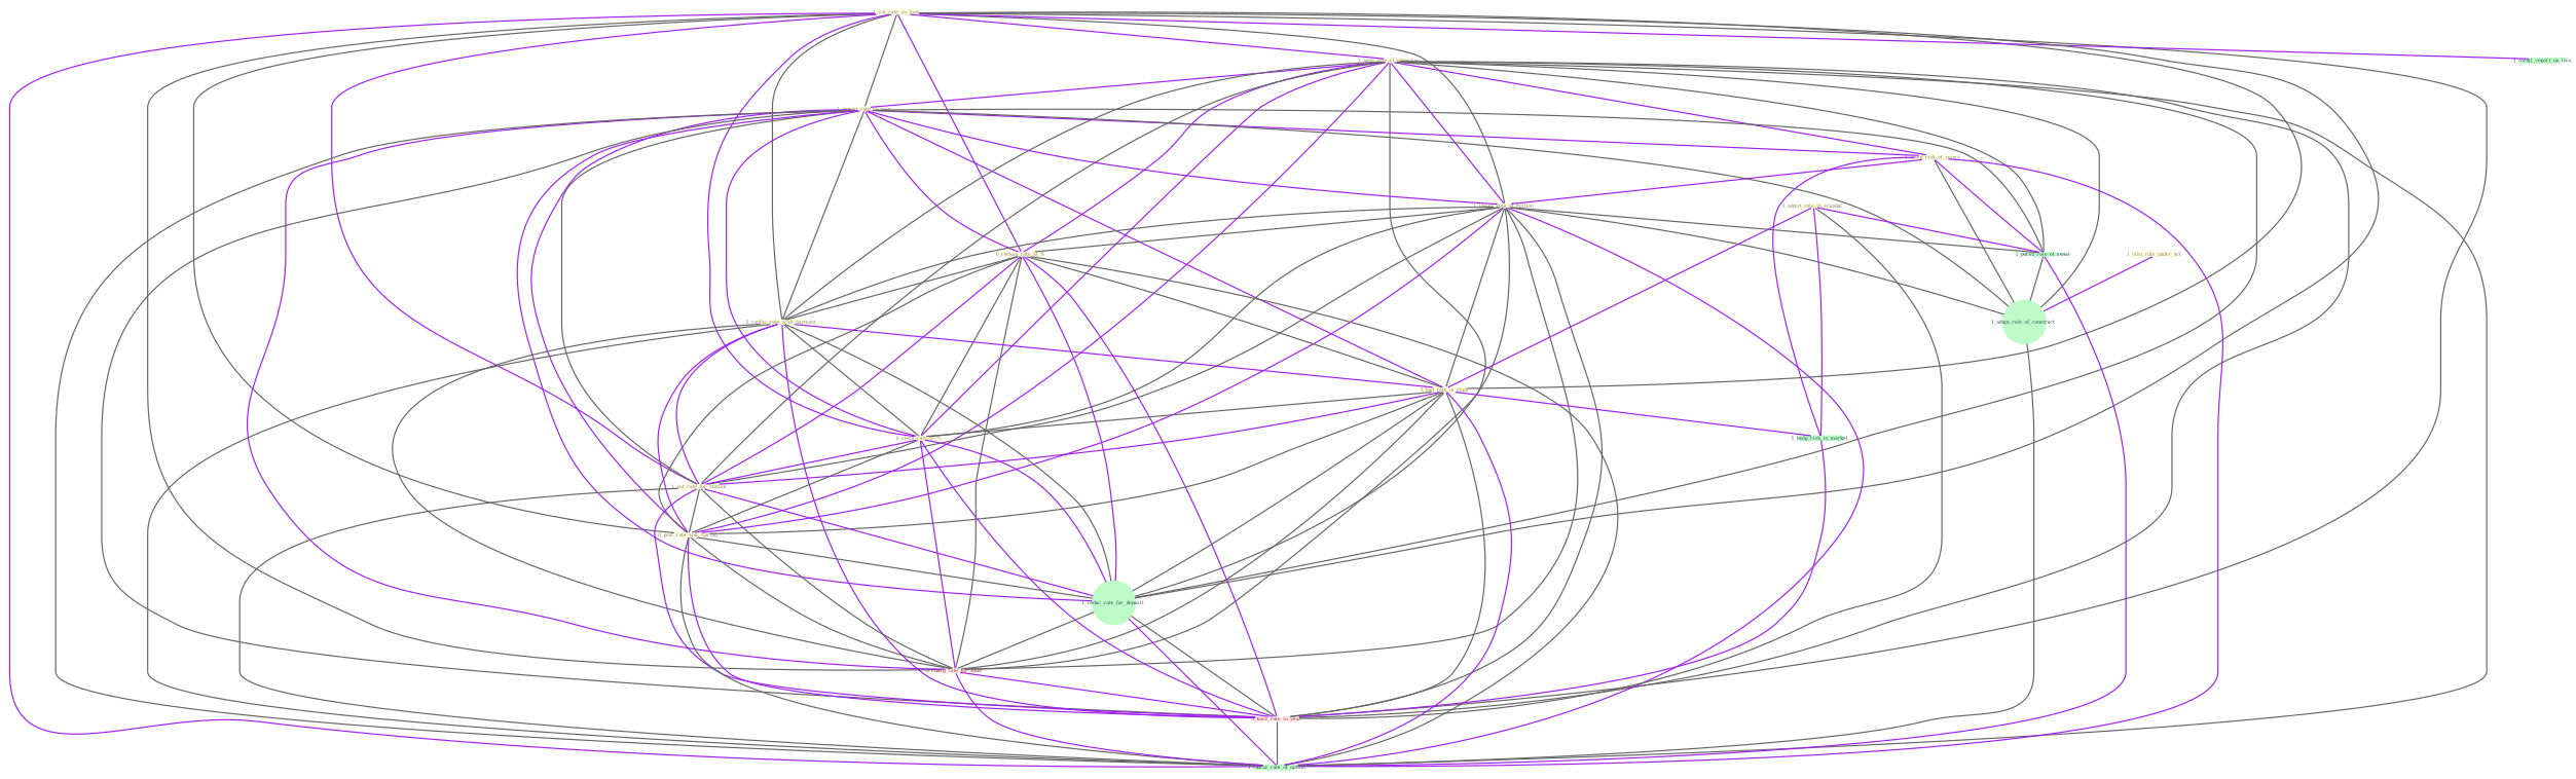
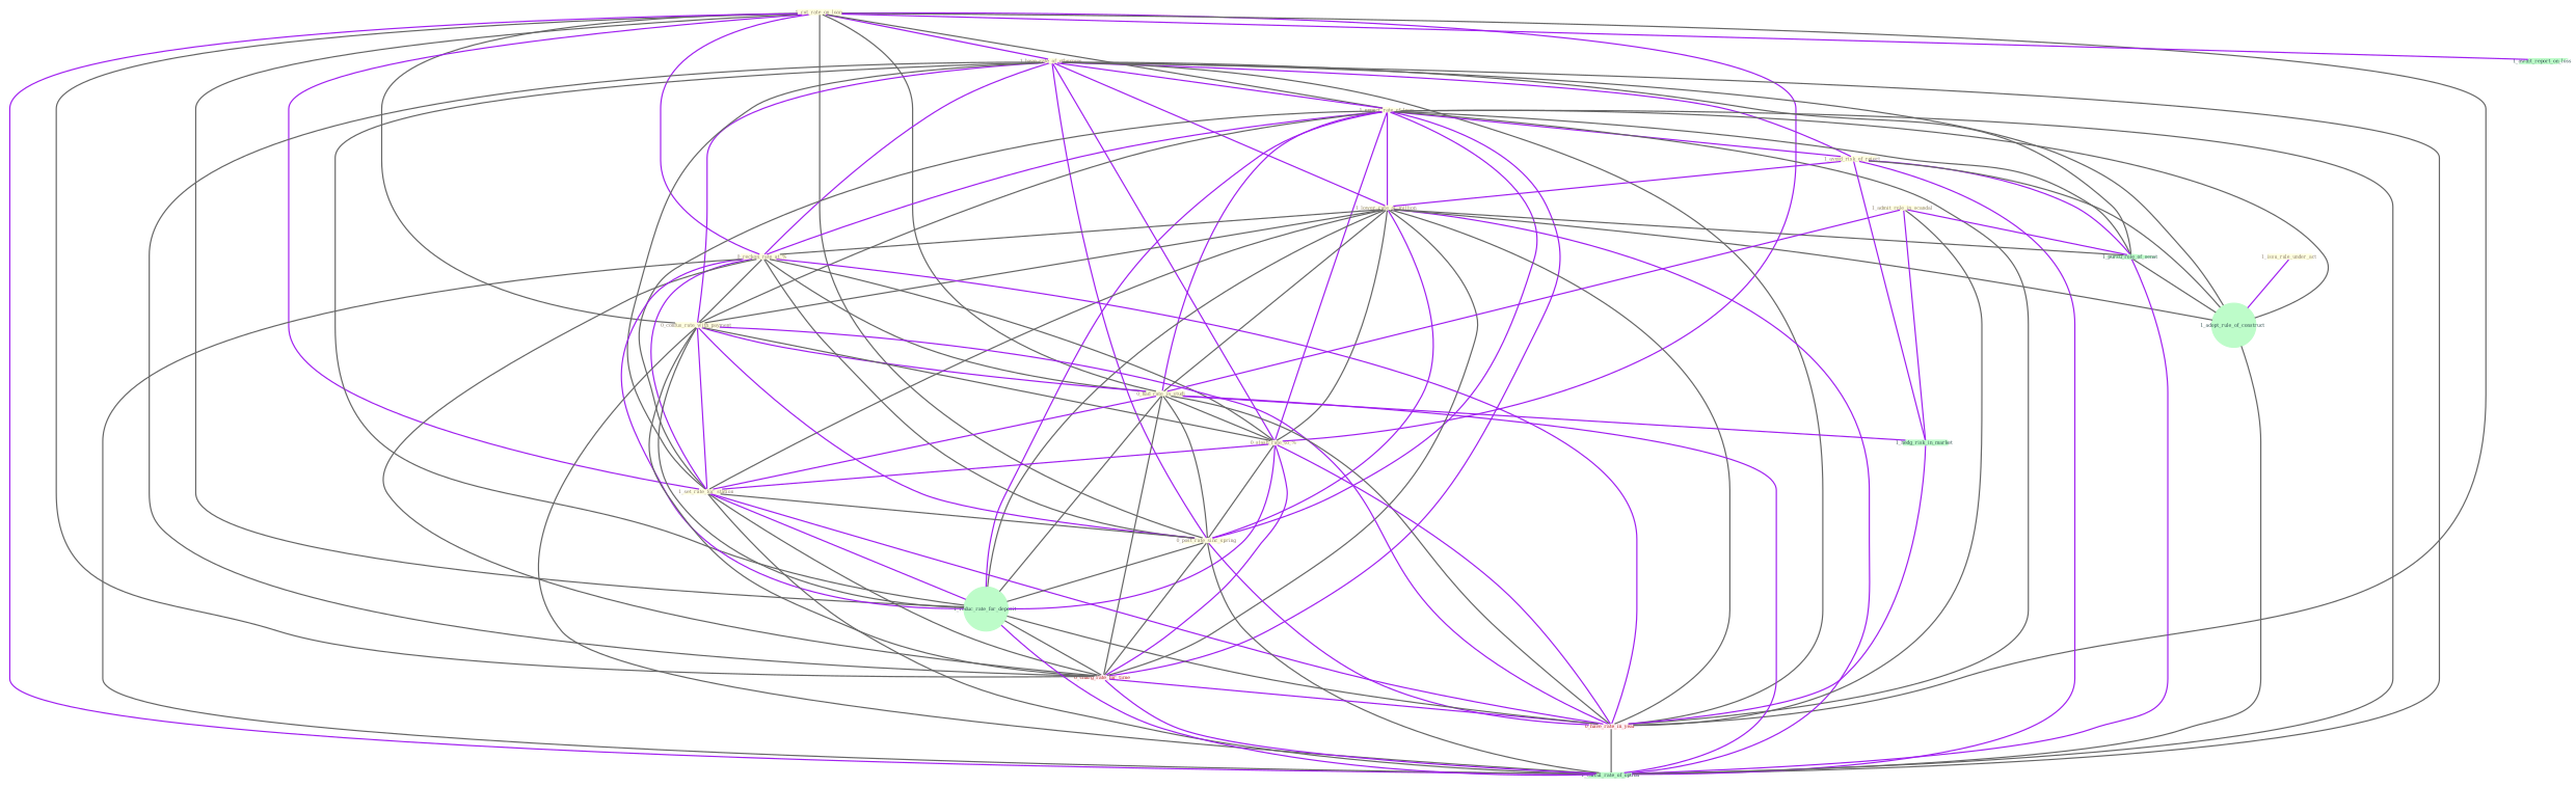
  graph {
    node [color="#ffffe0" fixedsize=true fontcolor="#8b7d6b" fontsize=4 shape=note style=filled]
    edge [color=gray40 w=1]
    "1_cut_rate_on_loan " [height=.06 width=.5]
    "1_have_rate_of_othernum " [height=.06 shape=diamond width=.5]
    "1_issu_rule_under_act " [height=.06 width=.5]
    "1_expect_rate_of_loan " [height=.06 shape=diamond width=.5]
    "1_avoid_risk_of_reject " [height=.06 shape=parallelogram width=.5]
    "1_lower_rate_of_million " [height=.06 shape=diamond width=.5]
    "0_reckon_rate_at_% " [height=.06 width=.5]
    "1_admit_role_in_scandal " [height=.06 shape=diamond width=.5]
    "0_confus_rate_with_payment " [height=.06 width=.5]
    "0_had_rate_in_studi " [height=.06 width=.5]
    "0_slash_rate_to_% " [height=.06 shape=diamond width=.5]
    "1_set_rate_for_station " [height=.06 shape=parallelogram width=.5]
    "0_post_rate_sinc_spring " [height=.06 shape=parallelogram width=.5]
    "0_charg_rate_for_time " [color="#fff0f5" fontcolor="#b22222" height=.06 shape=diamond width=.5]
    "0_have_rate_in_year " [color="#fff0f5" fontcolor="#b22222" height=.06 width=.5]
    "1_await_report_on_loss " [color="#BDFCC9" fontcolor="#2f4f4f" height=.06 shape=parallelogram width=.5]
    "1_reduc_rate_for_deposit " [color="#BDFCC9" fontcolor="#2f4f4f" height=.06 shape=circle width=.5]
    "1_calcul_rate_of_option " [color="#BDFCC9" fontcolor="#2f4f4f" height=.06 shape=parallelogram width=.5]
    "1_pursu_role_of_senat " [color="#BDFCC9" fontcolor="#2f4f4f" height=.06 shape=diamond width=.5]
    "1_adopt_rule_of_construct " [color="#BDFCC9" fontcolor="#2f4f4f" height=.06 shape=circle width=.5]
    "1_hedg_risk_in_market " [color="#BDFCC9" fontcolor="#2f4f4f" height=.06 width=.5]
    subgraph sub_1 {
      "1_cut_rate_on_loan "
      "1_have_rate_of_othernum "
      "1_issu_rule_under_act "
      "1_expect_rate_of_loan "
      "1_avoid_risk_of_reject "
      "1_lower_rate_of_million "
      "0_reckon_rate_at_% "
      "1_admit_role_in_scandal "
      "0_confus_rate_with_payment "
      "0_had_rate_in_studi "
      "0_slash_rate_to_% "
      "1_set_rate_for_station "
      "0_post_rate_sinc_spring "
    }
    subgraph sub_2 {
      "0_charg_rate_for_time "
      "0_have_rate_in_year "
    }
    "1_cut_rate_on_loan " -- "1_have_rate_of_othernum " [color=purple]
    "1_cut_rate_on_loan " -- "1_expect_rate_of_loan " [w=2]
-   "1_cut_rate_on_loan " -- "1_lower_rate_of_million "
    "1_cut_rate_on_loan " -- "0_reckon_rate_at_% " [color=purple]
    "1_cut_rate_on_loan " -- "0_confus_rate_with_payment "
    "1_cut_rate_on_loan " -- "0_had_rate_in_studi "
    "1_cut_rate_on_loan " -- "0_slash_rate_to_% " [color=purple]
    "1_cut_rate_on_loan " -- "1_set_rate_for_station " [color=purple]
    "1_cut_rate_on_loan " -- "0_post_rate_sinc_spring "
    "1_cut_rate_on_loan " -- "0_charg_rate_for_time "
    "1_cut_rate_on_loan " -- "0_have_rate_in_year "
    "1_cut_rate_on_loan " -- "1_await_report_on_loss " [color=purple]
    "1_cut_rate_on_loan " -- "1_reduc_rate_for_deposit "
    "1_cut_rate_on_loan " -- "1_calcul_rate_of_option " [color=purple]
    "1_have_rate_of_othernum " -- "1_expect_rate_of_loan " [color=purple w=2]
    "1_have_rate_of_othernum " -- "1_avoid_risk_of_reject " [color=purple]
    "1_have_rate_of_othernum " -- "1_lower_rate_of_million " [color=purple w=2]
    "1_have_rate_of_othernum " -- "0_reckon_rate_at_% " [color=purple]
-   "1_have_rate_of_othernum " -- "0_confus_rate_with_payment "
+   "1_have_rate_of_othernum " -- "0_confus_rate_with_payment " [color=purple]
    "1_have_rate_of_othernum " -- "0_slash_rate_to_% " [color=purple]
    "1_have_rate_of_othernum " -- "1_set_rate_for_station "
    "1_have_rate_of_othernum " -- "0_post_rate_sinc_spring " [color=purple]
    "1_have_rate_of_othernum " -- "0_charg_rate_for_time "
    "1_have_rate_of_othernum " -- "0_have_rate_in_year " [w=2]
    "1_have_rate_of_othernum " -- "1_reduc_rate_for_deposit "
    "1_have_rate_of_othernum " -- "1_calcul_rate_of_option " [w=2]
    "1_have_rate_of_othernum " -- "1_pursu_role_of_senat "
    "1_have_rate_of_othernum " -- "1_adopt_rule_of_construct "
    "1_issu_rule_under_act " -- "1_adopt_rule_of_construct " [color=purple]
    "1_expect_rate_of_loan " -- "1_avoid_risk_of_reject " [color=purple]
    "1_expect_rate_of_loan " -- "1_lower_rate_of_million " [color=purple w=2]
    "1_expect_rate_of_loan " -- "0_reckon_rate_at_% " [color=purple]
    "1_expect_rate_of_loan " -- "0_confus_rate_with_payment "
    "1_expect_rate_of_loan " -- "0_had_rate_in_studi " [color=purple]
    "1_expect_rate_of_loan " -- "0_slash_rate_to_% " [color=purple]
    "1_expect_rate_of_loan " -- "1_set_rate_for_station "
    "1_expect_rate_of_loan " -- "0_post_rate_sinc_spring " [color=purple]
    "1_expect_rate_of_loan " -- "0_charg_rate_for_time " [color=purple]
    "1_expect_rate_of_loan " -- "0_have_rate_in_year "
    "1_expect_rate_of_loan " -- "1_reduc_rate_for_deposit " [color=purple]
    "1_expect_rate_of_loan " -- "1_calcul_rate_of_option " [w=2]
    "1_expect_rate_of_loan " -- "1_pursu_role_of_senat "
    "1_expect_rate_of_loan " -- "1_adopt_rule_of_construct "
    "1_avoid_risk_of_reject " -- "1_lower_rate_of_million " [color=purple]
    "1_avoid_risk_of_reject " -- "1_calcul_rate_of_option " [color=purple]
    "1_avoid_risk_of_reject " -- "1_pursu_role_of_senat " [color=purple]
    "1_avoid_risk_of_reject " -- "1_adopt_rule_of_construct "
    "1_avoid_risk_of_reject " -- "1_hedg_risk_in_market " [color=purple]
    "1_lower_rate_of_million " -- "0_reckon_rate_at_% "
    "1_lower_rate_of_million " -- "0_confus_rate_with_payment "
    "1_lower_rate_of_million " -- "0_had_rate_in_studi "
    "1_lower_rate_of_million " -- "0_slash_rate_to_% "
    "1_lower_rate_of_million " -- "1_set_rate_for_station "
    "1_lower_rate_of_million " -- "0_post_rate_sinc_spring " [color=purple]
    "1_lower_rate_of_million " -- "0_charg_rate_for_time "
    "1_lower_rate_of_million " -- "0_have_rate_in_year "
    "1_lower_rate_of_million " -- "1_reduc_rate_for_deposit "
    "1_lower_rate_of_million " -- "1_calcul_rate_of_option " [color=purple w=2]
    "1_lower_rate_of_million " -- "1_pursu_role_of_senat "
    "1_lower_rate_of_million " -- "1_adopt_rule_of_construct "
    "0_reckon_rate_at_% " -- "0_confus_rate_with_payment "
    "0_reckon_rate_at_% " -- "0_had_rate_in_studi "
    "0_reckon_rate_at_% " -- "0_slash_rate_to_% " [w=2]
    "0_reckon_rate_at_% " -- "1_set_rate_for_station " [color=purple]
    "0_reckon_rate_at_% " -- "0_post_rate_sinc_spring "
    "0_reckon_rate_at_% " -- "0_charg_rate_for_time "
    "0_reckon_rate_at_% " -- "0_have_rate_in_year " [color=purple]
    "0_reckon_rate_at_% " -- "1_reduc_rate_for_deposit " [color=purple]
    "0_reckon_rate_at_% " -- "1_calcul_rate_of_option "
    "1_admit_role_in_scandal " -- "0_had_rate_in_studi " [color=purple]
    "1_admit_role_in_scandal " -- "0_have_rate_in_year "
    "1_admit_role_in_scandal " -- "1_pursu_role_of_senat " [color=purple]
    "1_admit_role_in_scandal " -- "1_hedg_risk_in_market " [color=purple]
    "0_confus_rate_with_payment " -- "0_had_rate_in_studi " [color=purple]
    "0_confus_rate_with_payment " -- "0_slash_rate_to_% "
    "0_confus_rate_with_payment " -- "1_set_rate_for_station " [color=purple]
    "0_confus_rate_with_payment " -- "0_post_rate_sinc_spring " [color=purple]
    "0_confus_rate_with_payment " -- "0_charg_rate_for_time "
    "0_confus_rate_with_payment " -- "0_have_rate_in_year " [color=purple]
    "0_confus_rate_with_payment " -- "1_reduc_rate_for_deposit "
    "0_confus_rate_with_payment " -- "1_calcul_rate_of_option "
    "0_had_rate_in_studi " -- "0_slash_rate_to_% "
    "0_had_rate_in_studi " -- "1_set_rate_for_station " [color=purple]
    "0_had_rate_in_studi " -- "0_post_rate_sinc_spring "
    "0_had_rate_in_studi " -- "0_charg_rate_for_time "
    "0_had_rate_in_studi " -- "0_have_rate_in_year " [w=2]
    "0_had_rate_in_studi " -- "1_reduc_rate_for_deposit "
    "0_had_rate_in_studi " -- "1_calcul_rate_of_option " [color=purple]
    "0_had_rate_in_studi " -- "1_hedg_risk_in_market " [color=purple]
    "0_slash_rate_to_% " -- "1_set_rate_for_station " [color=purple]
    "0_slash_rate_to_% " -- "0_post_rate_sinc_spring "
    "0_slash_rate_to_% " -- "0_charg_rate_for_time " [color=purple]
    "0_slash_rate_to_% " -- "0_have_rate_in_year " [color=purple]
    "0_slash_rate_to_% " -- "1_reduc_rate_for_deposit " [color=purple]
    "1_set_rate_for_station " -- "0_post_rate_sinc_spring "
    "1_set_rate_for_station " -- "0_charg_rate_for_time " [w=2]
    "1_set_rate_for_station " -- "0_have_rate_in_year " [color=purple]
    "1_set_rate_for_station " -- "1_reduc_rate_for_deposit " [color=purple w=2]
    "1_set_rate_for_station " -- "1_calcul_rate_of_option "
    "0_post_rate_sinc_spring " -- "0_charg_rate_for_time "
    "0_post_rate_sinc_spring " -- "0_have_rate_in_year " [color=purple]
    "0_post_rate_sinc_spring " -- "1_reduc_rate_for_deposit "
    "0_post_rate_sinc_spring " -- "1_calcul_rate_of_option "
    "0_charg_rate_for_time " -- "0_have_rate_in_year " [color=purple]
    "0_charg_rate_for_time " -- "1_calcul_rate_of_option " [color=purple]
    "0_have_rate_in_year " -- "1_calcul_rate_of_option "
    "1_reduc_rate_for_deposit " -- "0_charg_rate_for_time " [w=2]
    "1_reduc_rate_for_deposit " -- "0_have_rate_in_year "
    "1_reduc_rate_for_deposit " -- "1_calcul_rate_of_option " [color=purple]
    "1_pursu_role_of_senat " -- "1_calcul_rate_of_option " [color=purple]
    "1_pursu_role_of_senat " -- "1_adopt_rule_of_construct "
    "1_adopt_rule_of_construct " -- "1_calcul_rate_of_option "
    "1_hedg_risk_in_market " -- "0_have_rate_in_year " [color=purple]
  }
